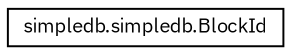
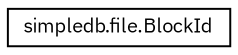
  digraph {
    rankdir=LR
    fontname="IBM Plex Sans"
-   n1 [color=black fillcolor=white fontname="IBM Plex Sans" fontsize=10 height=0.2 label="simpledb.simpledb.BlockId" shape=record style=filled width=0.4]
+   n1 [color=black fillcolor=white fontname="IBM Plex Sans" fontsize=10 height=0.2 label="simpledb.file.BlockId" shape=record style=filled width=0.4]
  }
